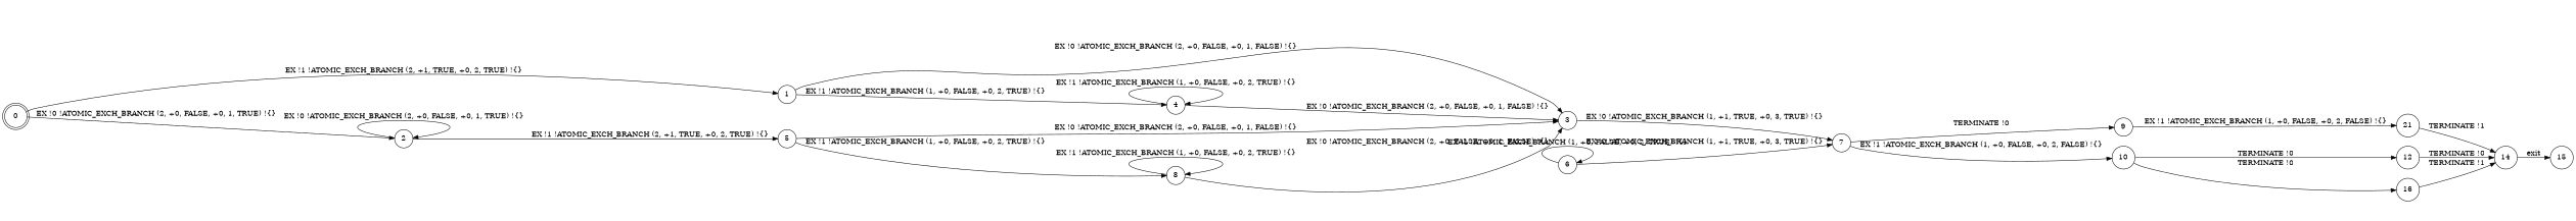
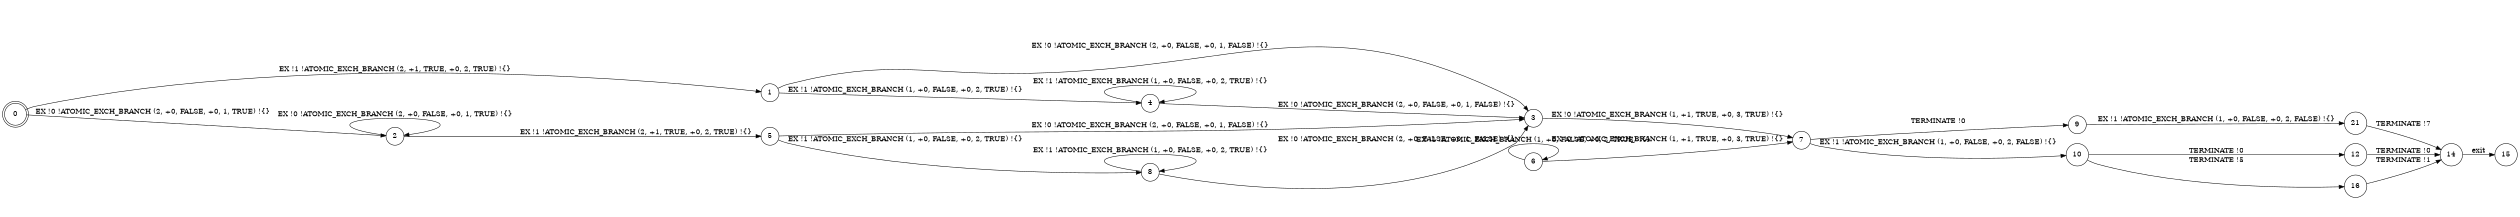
  digraph {
    rankdir=LR
    node [shape=circle]
    0 [peripheries=2]
    1
    2
    3
    4
    5
    7
    8
    6
    9
    10
    n12 [label=21]
    12
    n14 [label=16]
    14
    15
    0 -> 1 [label="EX !1 !ATOMIC_EXCH_BRANCH (2, +1, TRUE, +0, 2, TRUE) !{}"]
    0 -> 2 [label="EX !0 !ATOMIC_EXCH_BRANCH (2, +0, FALSE, +0, 1, TRUE) !{}"]
    1 -> 3 [label="EX !0 !ATOMIC_EXCH_BRANCH (2, +0, FALSE, +0, 1, FALSE) !{}"]
    1 -> 4 [label="EX !1 !ATOMIC_EXCH_BRANCH (1, +0, FALSE, +0, 2, TRUE) !{}"]
    2 -> 2 [label="EX !0 !ATOMIC_EXCH_BRANCH (2, +0, FALSE, +0, 1, TRUE) !{}"]
    2 -> 5 [label="EX !1 !ATOMIC_EXCH_BRANCH (2, +1, TRUE, +0, 2, TRUE) !{}"]
    3 -> 7 [label="EX !0 !ATOMIC_EXCH_BRANCH (1, +1, TRUE, +0, 3, TRUE) !{}"]
    4 -> 3 [label="EX !0 !ATOMIC_EXCH_BRANCH (2, +0, FALSE, +0, 1, FALSE) !{}"]
    4 -> 4 [label="EX !1 !ATOMIC_EXCH_BRANCH (1, +0, FALSE, +0, 2, TRUE) !{}"]
    5 -> 3 [label="EX !0 !ATOMIC_EXCH_BRANCH (2, +0, FALSE, +0, 1, FALSE) !{}"]
    5 -> 8 [label="EX !1 !ATOMIC_EXCH_BRANCH (1, +0, FALSE, +0, 2, TRUE) !{}"]
    7 -> 9 [label="TERMINATE !0"]
    7 -> 10 [label="EX !1 !ATOMIC_EXCH_BRANCH (1, +0, FALSE, +0, 2, FALSE) !{}"]
    8 -> 3 [label="EX !0 !ATOMIC_EXCH_BRANCH (2, +0, FALSE, +0, 1, FALSE) !{}"]
    8 -> 8 [label="EX !1 !ATOMIC_EXCH_BRANCH (1, +0, FALSE, +0, 2, TRUE) !{}"]
    6 -> 7 [label="EX !0 !ATOMIC_EXCH_BRANCH (1, +1, TRUE, +0, 3, TRUE) !{}"]
    6 -> 6 [label="EX !1 !ATOMIC_EXCH_BRANCH (1, +0, FALSE, +0, 2, TRUE) !{}"]
    9 -> n12 [label="EX !1 !ATOMIC_EXCH_BRANCH (1, +0, FALSE, +0, 2, FALSE) !{}"]
    10 -> 12 [label="TERMINATE !0"]
-   10 -> n14 [label="TERMINATE !0"]
-   n12 -> 14 [label="TERMINATE !1"]
+   10 -> n14 [label="TERMINATE !5"]
+   n12 -> 14 [label="TERMINATE !7"]
    12 -> 14 [label="TERMINATE !0"]
    n14 -> 14 [label="TERMINATE !1"]
    14 -> 15 [label=exit]
  }
